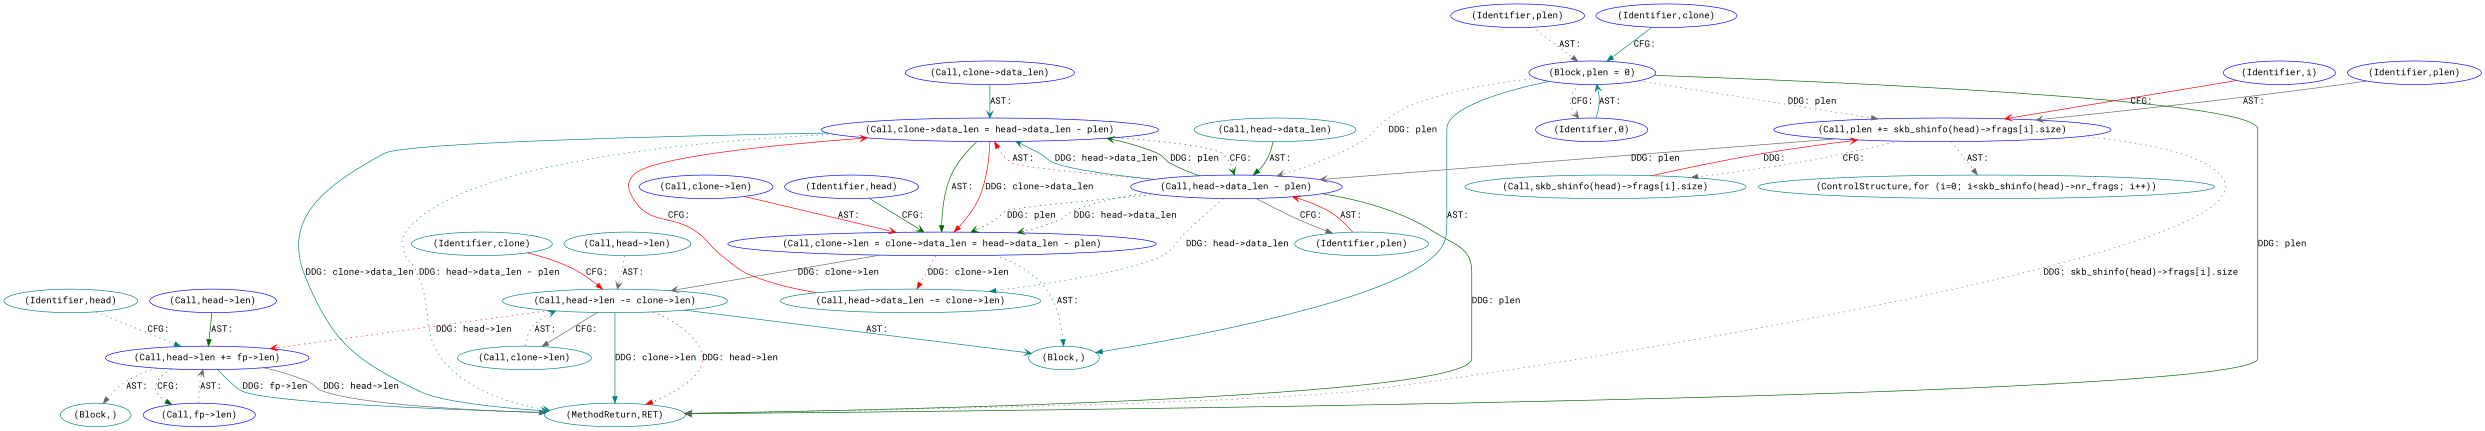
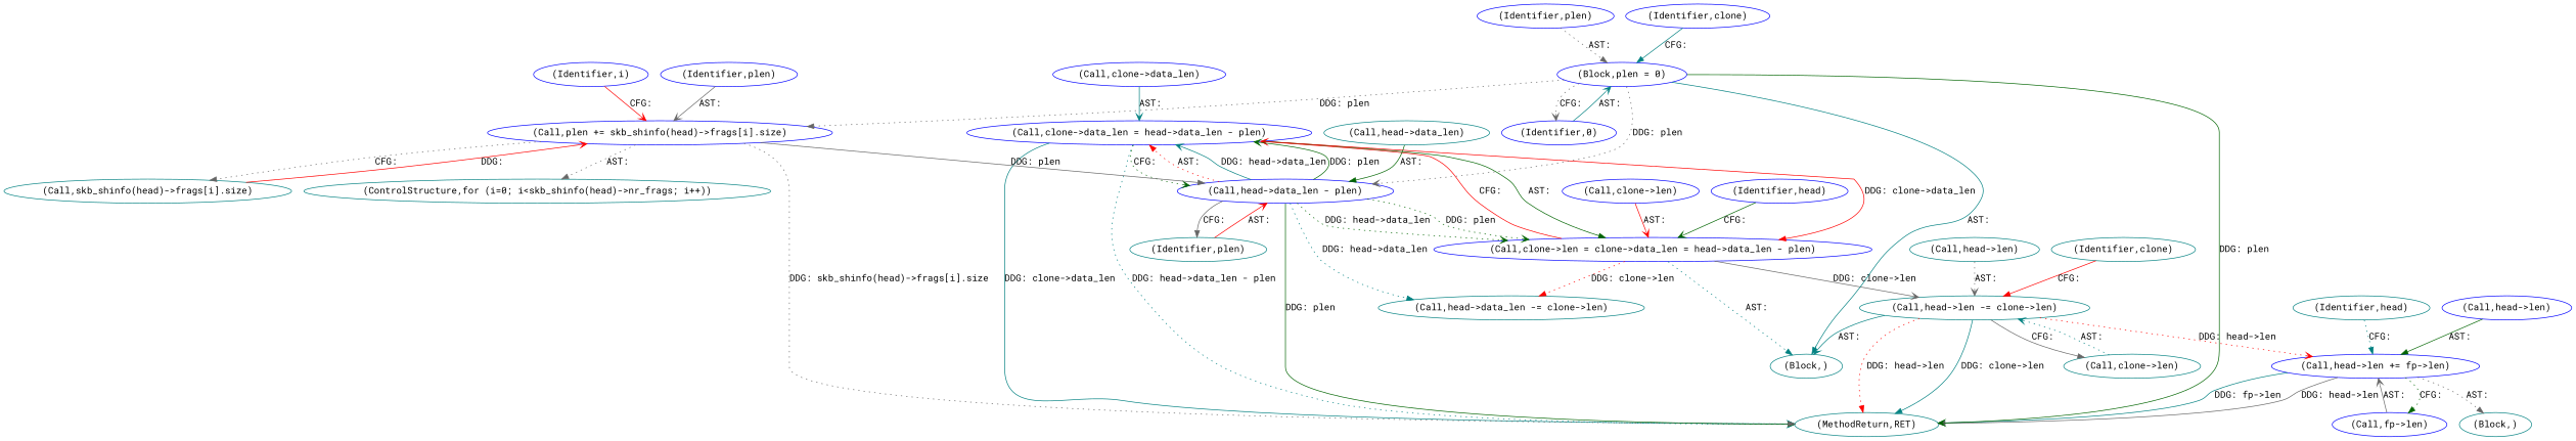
  digraph {
    fontname="Roboto Mono"
    node [color=blue fontname="Roboto Mono"]
    edge [arrowhead=vee color=gray40 fontname="Roboto Mono" style=solid]
    n1 [color=teal label="(Call,head->len -= clone->len)"]
    n2 [label="(Call,head->len += fp->len)"]
    n3 [color=teal label="(Block,)"]
    n4 [color=teal label="(MethodReturn,RET)"]
    n5 [color=teal label="(Call,clone->len)"]
    n6 [color=teal label="(Block,)"]
    n7 [label="(Call,fp->len)"]
    n8 [label="(Call,clone->len = clone->data_len = head->data_len - plen)"]
    n9 [label="(Call,clone->data_len = head->data_len - plen)"]
    n10 [color=teal label="(Call,head->data_len -= clone->len)"]
    n11 [label="(Call,head->data_len - plen)"]
    n12 [color=teal label="(Identifier,plen)"]
    n13 [label="(Block,plen = 0)"]
    n14 [label="(Call,plen += skb_shinfo(head)->frags[i].size)"]
    n15 [label="(Identifier,0)"]
    n16 [color=teal label="(ControlStructure,for (i=0; i<skb_shinfo(head)->nr_frags; i++))"]
    n17 [color=teal label="(Call,skb_shinfo(head)->frags[i].size)"]
    n18 [label="(Identifier,i)"]
    n19 [label="(Identifier,plen)"]
    n20 [label="(Call,clone->data_len)"]
    n21 [color=teal label="(Identifier,head)"]
    n22 [label="(Call,head->len)"]
    n23 [label="(Identifier,plen)"]
    n24 [color=teal label="(Call,head->len)"]
    n25 [label="(Call,clone->len)"]
    n26 [color=teal label="(Call,head->data_len)"]
    n27 [color=teal label="(Identifier,clone)"]
    n28 [label="(Identifier,clone)"]
    n29 [label="(Identifier,head)"]
    n1 -> n2 [color=red label="DDG: head->len" style=dotted]
    n1 -> n3 [color=teal label="AST: "]
    n1 -> n4 [arrowhead=normal color=teal label="DDG: clone->len"]
    n1 -> n4 [arrowhead=normal color=red label="DDG: head->len" style=dotted]
    n1 -> n5 [arrowhead=normal label="CFG: "]
    n2 -> n4 [arrowhead=normal color=teal label="DDG: fp->len"]
    n2 -> n4 [arrowhead=normal label="DDG: head->len"]
    n2 -> n6 [arrowhead=normal label="AST: " style=dotted]
    n2 -> n7 [arrowhead=normal color=darkgreen label="CFG: " style=dotted]
    n5 -> n1 [color=teal label="AST: " style=dotted]
-   n7 -> n2 [label="AST: " style=dotted]
+   n7 -> n2 [label="AST: "]
    n8 -> n1 [label="DDG: clone->len"]
    n8 -> n3 [arrowhead=normal color=teal label="AST: " style=dotted]
-   n10 -> n9 [color=red label="CFG: "]
+   n8 -> n9 [color=red label="CFG: "]
    n8 -> n10 [arrowhead=normal color=red label="DDG: clone->len" style=dotted]
    n9 -> n4 [color=teal label="DDG: clone->data_len"]
    n9 -> n4 [color=teal label="DDG: head->data_len - plen" style=dotted]
    n9 -> n8 [arrowhead=normal color=darkgreen label="AST: "]
    n9 -> n8 [arrowhead=normal color=red label="DDG: clone->data_len"]
    n9 -> n11 [color=darkgreen label="CFG: " style=dotted]
    n11 -> n4 [arrowhead=normal color=darkgreen label="DDG: plen"]
    n11 -> n8 [color=darkgreen label="DDG: head->data_len" style=dotted]
    n11 -> n8 [color=darkgreen label="DDG: plen" style=dotted]
    n11 -> n9 [arrowhead=normal color=red label="AST: " style=dotted]
    n11 -> n9 [color=teal label="DDG: head->data_len"]
    n11 -> n9 [color=darkgreen label="DDG: plen"]
    n11 -> n10 [arrowhead=normal color=teal label="DDG: head->data_len" style=dotted]
    n11 -> n12 [arrowhead=normal label="CFG: "]
    n12 -> n11 [color=red label="AST: "]
    n13 -> n3 [arrowhead=normal color=teal label="AST: "]
    n13 -> n4 [color=darkgreen label="DDG: plen"]
    n13 -> n11 [label="DDG: plen" style=dotted]
    n13 -> n14 [arrowhead=normal label="DDG: plen" style=dotted]
    n13 -> n15 [label="CFG: " style=dotted]
    n14 -> n4 [arrowhead=normal label="DDG: skb_shinfo(head)->frags[i].size" style=dotted]
-   n14 -> n11 [label="DDG: plen"]
+   n14 -> n11 [arrowhead=normal label="DDG: plen"]
    n14 -> n16 [arrowhead=normal label="AST: " style=dotted]
    n14 -> n17 [arrowhead=normal label="CFG: " style=dotted]
    n15 -> n13 [color=teal label="AST: "]
    n17 -> n14 [color=red label="DDG: "]
    n18 -> n14 [color=red label="CFG: "]
    n19 -> n14 [label="AST: "]
    n20 -> n9 [color=teal label="AST: "]
    n21 -> n2 [arrowhead=normal color=teal label="CFG: " style=dotted]
    n22 -> n2 [arrowhead=normal color=darkgreen label="AST: "]
    n23 -> n13 [arrowhead=normal label="AST: " style=dotted]
    n24 -> n1 [label="AST: " style=dotted]
    n25 -> n8 [color=red label="AST: "]
    n26 -> n11 [arrowhead=normal color=darkgreen label="AST: "]
    n27 -> n1 [arrowhead=normal color=red label="CFG: "]
    n28 -> n13 [arrowhead=normal color=teal label="CFG: "]
    n29 -> n8 [color=darkgreen label="CFG: "]
  }
